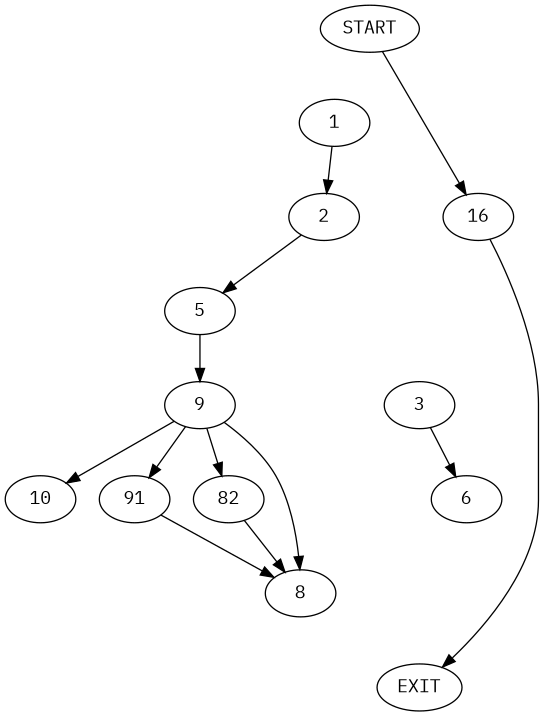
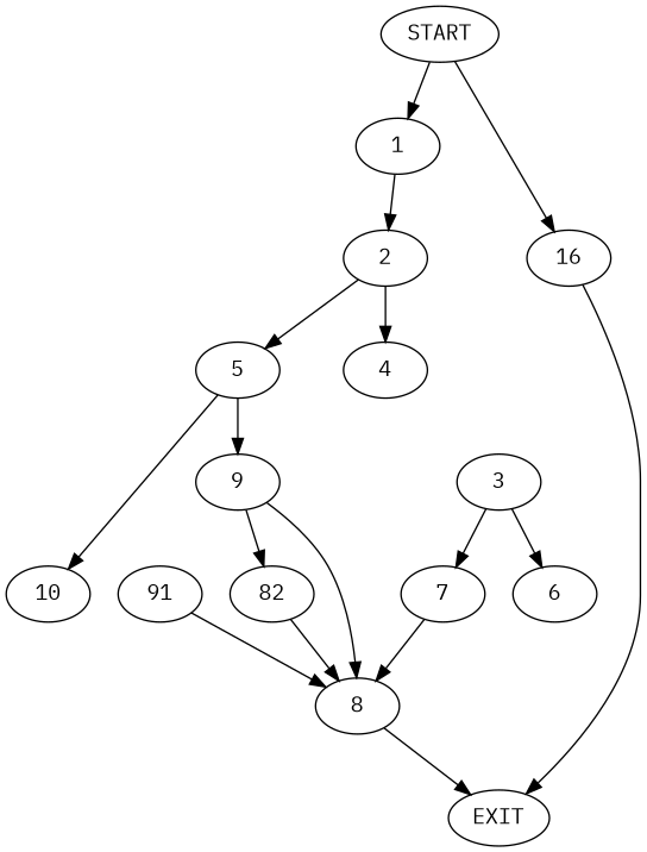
  digraph {
    fontname="IBM Plex Mono"
    node [fontname="IBM Plex Mono"]
    edge [fontname="IBM Plex Mono"]
    n1 [label=START]
    1
    n3 [label=16]
    2
    n5 [label=EXIT]
+   4
    5
    3
    6
+   7
    9
    10
    8
    n14 [label=91]
    n15 [label=82]
+   n1 -> 1
    n1 -> n3
    1 -> 2
    n3 -> n5
+   2 -> 4
    2 -> 5
    5 -> 9
-   9 -> 10
+   5 -> 10
    3 -> 6
+   3 -> 7
+   7 -> 8
    9 -> 8
-   9 -> n14
    9 -> n15
+   8 -> n5
    n14 -> 8
    n15 -> 8
  }
